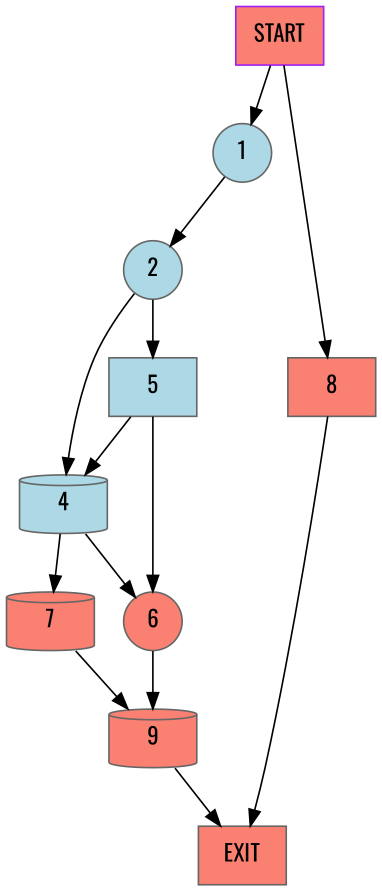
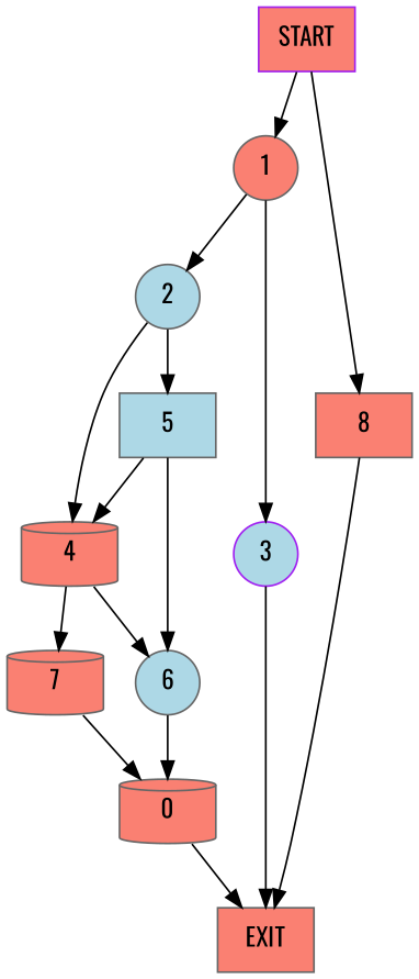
  digraph {
    fontname=Oswald
    node [color=gray40 fillcolor=salmon fontname=Oswald shape=box style=filled]
    edge [fontname=Oswald]
    n1 [color=purple label=START]
-   1 [fillcolor=lightblue shape=circle]
+   1 [shape=circle]
    8
    2 [fillcolor=lightblue shape=circle]
+   3 [color=purple fillcolor=lightblue shape=circle]
    n6 [label=EXIT]
-   4 [fillcolor=lightblue shape=cylinder]
+   4 [shape=cylinder]
    5 [fillcolor=lightblue]
-   6 [shape=circle]
+   6 [fillcolor=lightblue shape=circle]
    7 [shape=cylinder]
-   9 [shape=cylinder]
+   9 [shape=cylinder label=0]
    n1 -> 1
    n1 -> 8
    1 -> 2
+   1 -> 3
    8 -> n6
    2 -> 4
    2 -> 5
+   3 -> n6
    4 -> 6
    4 -> 7
    5 -> 4
    5 -> 6
    6 -> 9
    7 -> 9
    9 -> n6
  }
